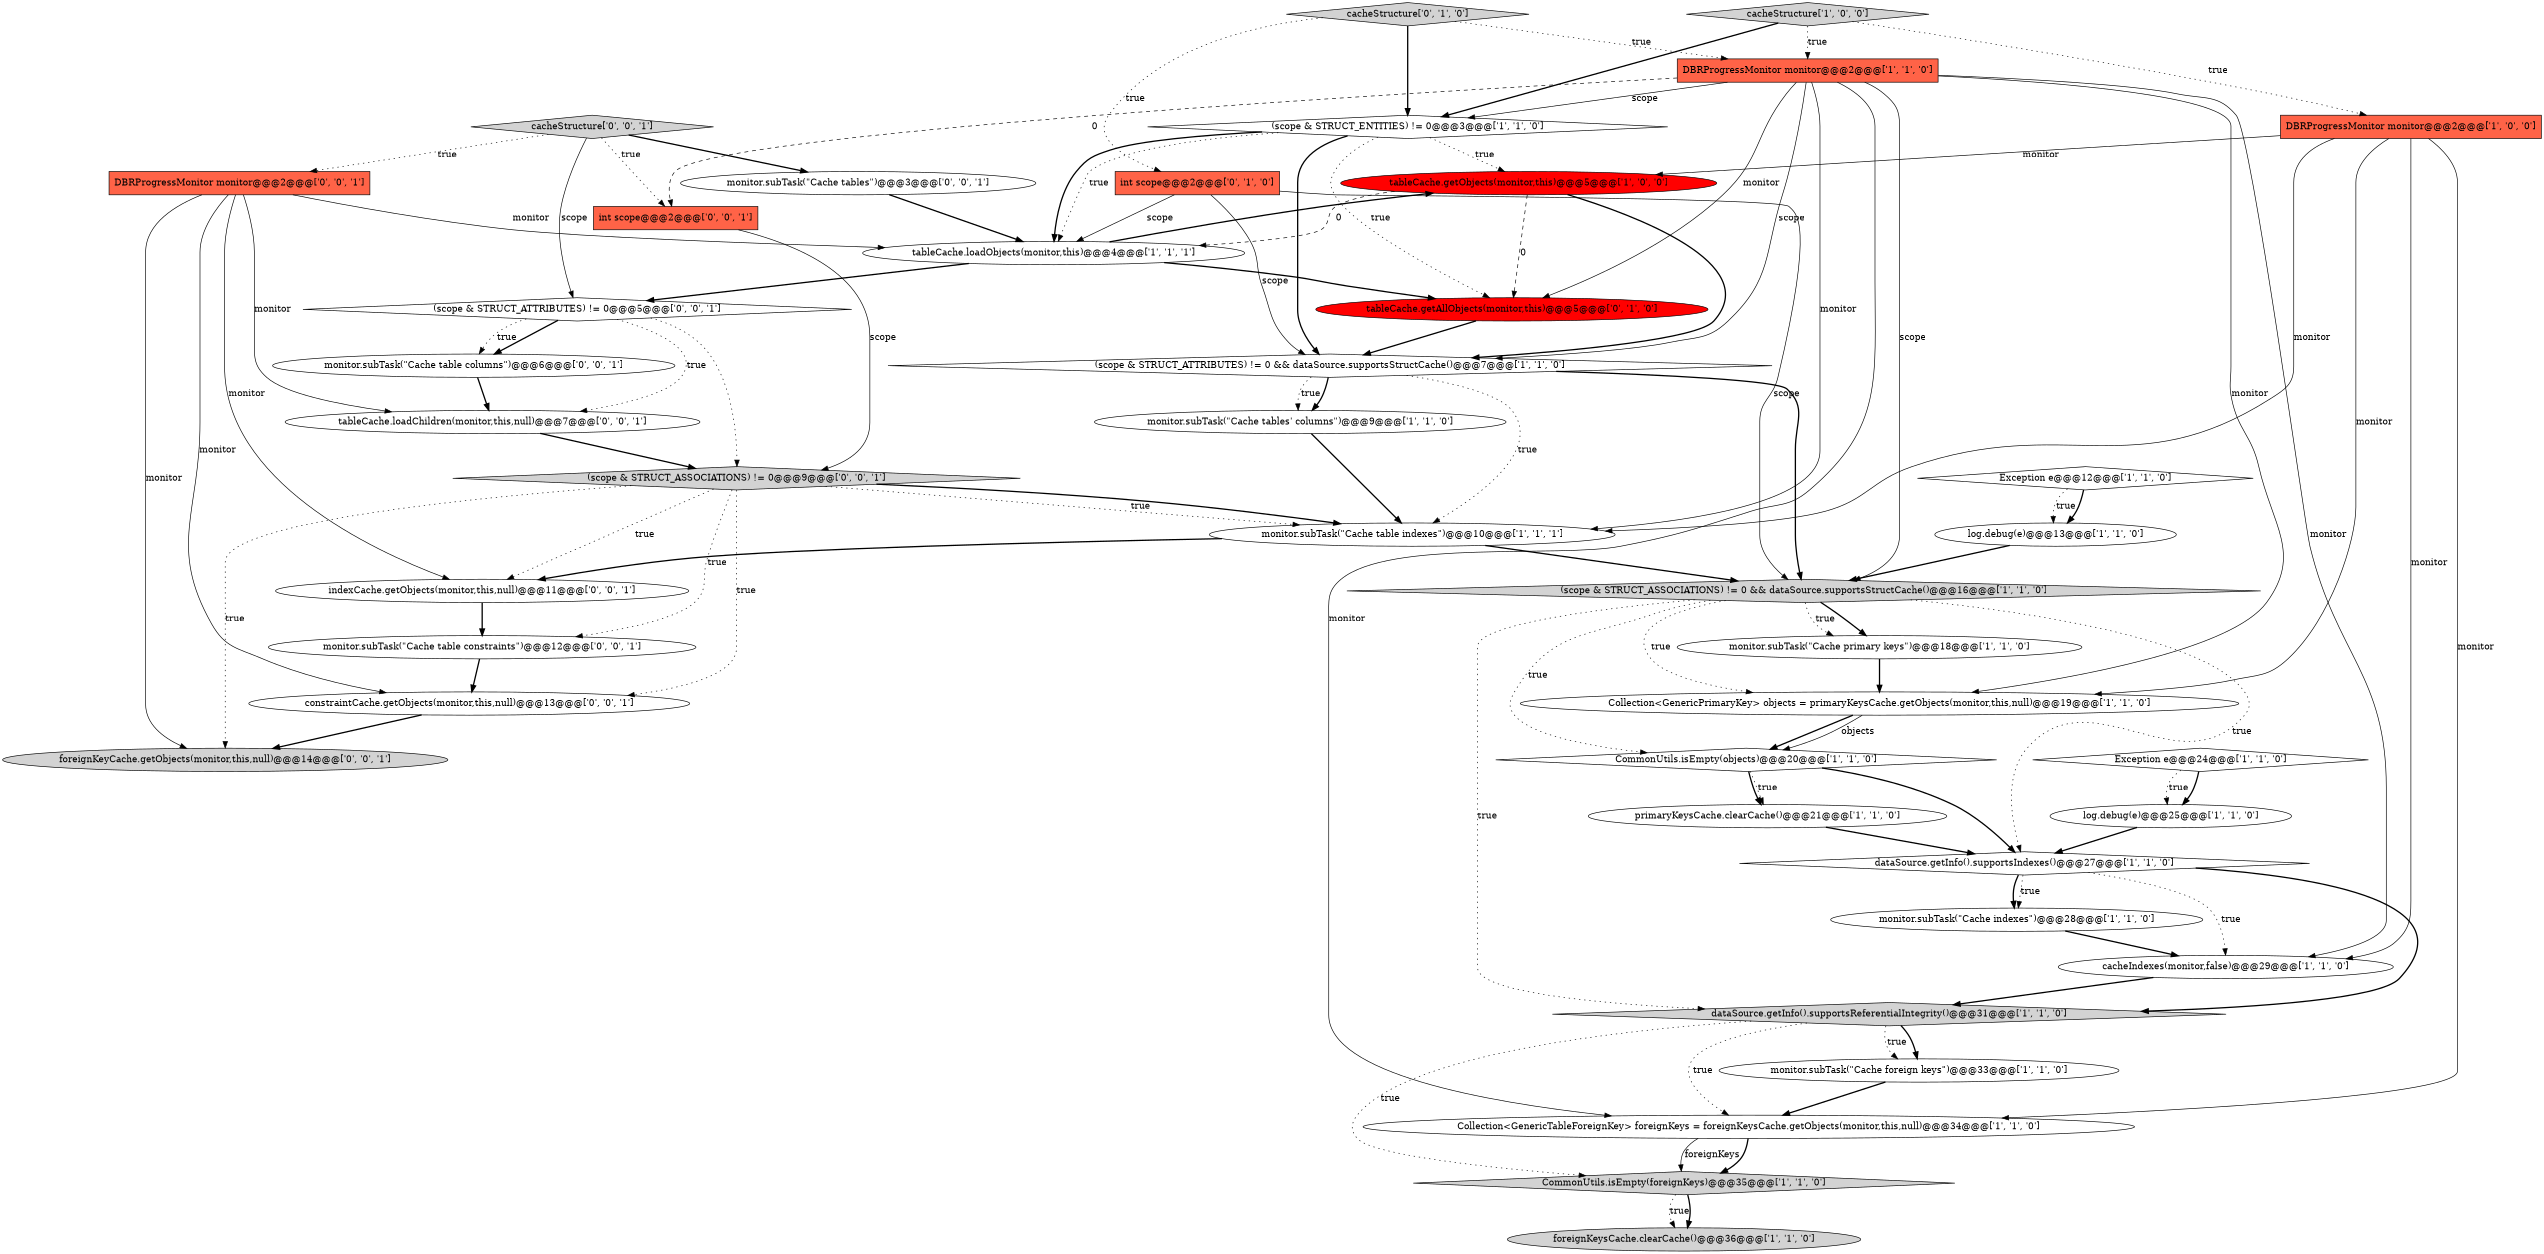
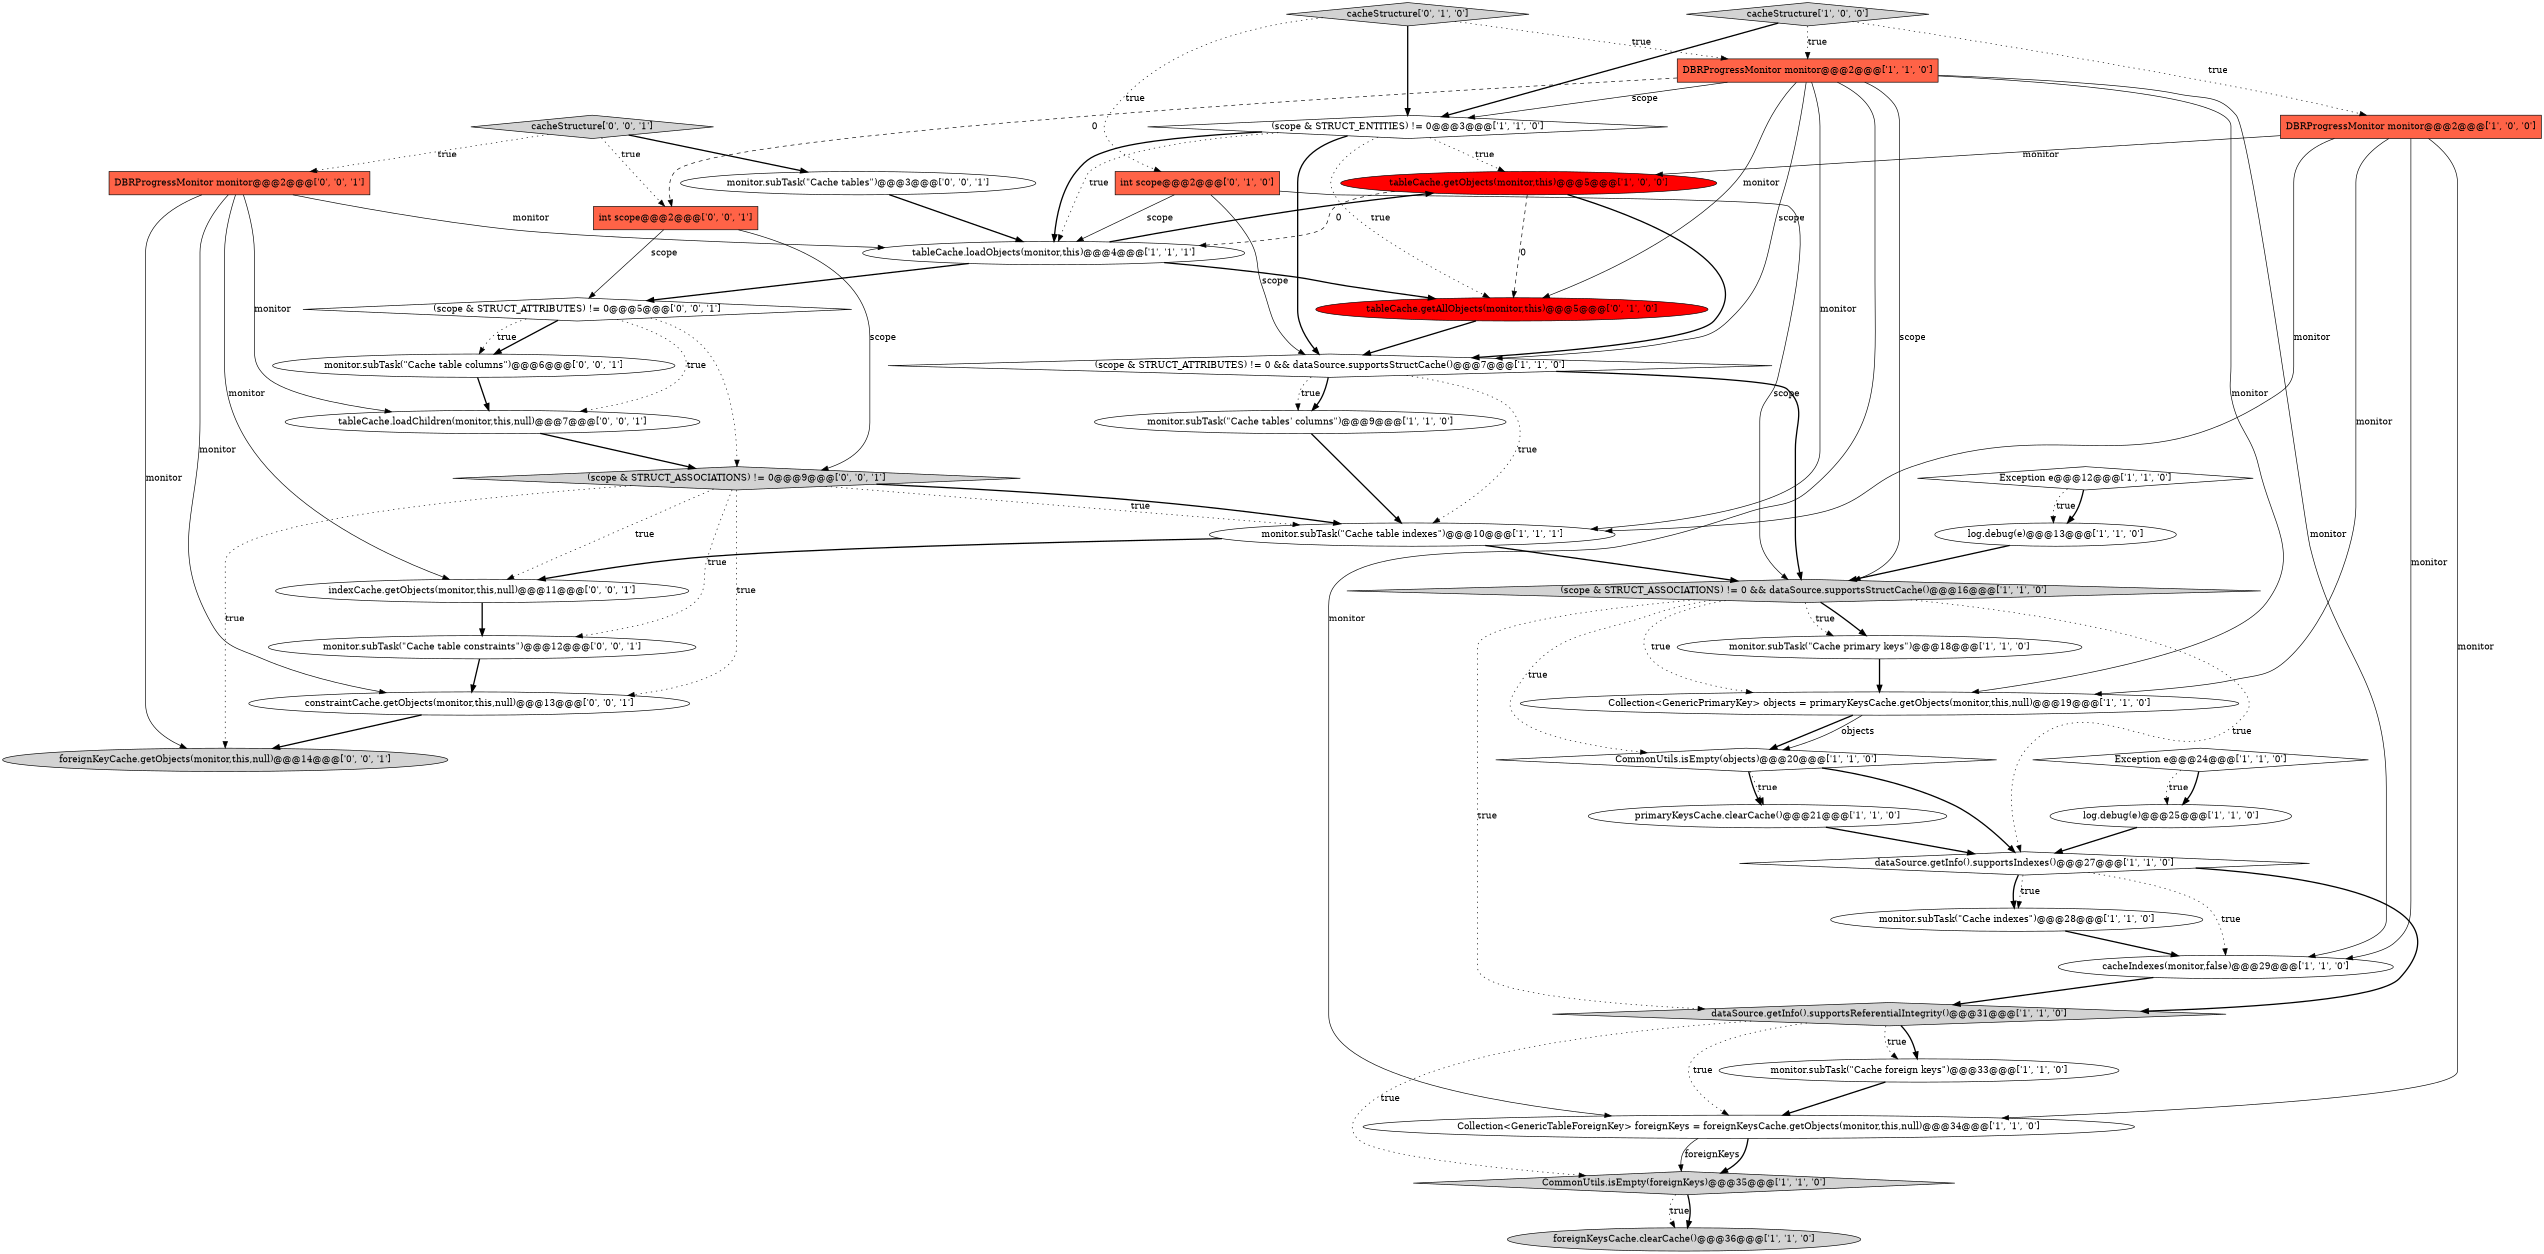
  digraph {
    node [fillcolor=white shape=ellipse style=filled]
    edge [style=bold]
    n1 [label="constraintCache.getObjects(monitor,this,null)@@@13@@@['0', '0', '1']"]
    n2 [fillcolor=lightgray label="foreignKeyCache.getObjects(monitor,this,null)@@@14@@@['0', '0', '1']"]
    n3 [fillcolor=lightgray label="foreignKeysCache.clearCache()@@@36@@@['1', '1', '0']"]
    n4 [fillcolor=red label="tableCache.getAllObjects(monitor,this)@@@5@@@['0', '1', '0']"]
    n5 [label="(scope & STRUCT_ATTRIBUTES) != 0 && dataSource.supportsStructCache()@@@7@@@['1', '1', '0']" shape=diamond]
    n6 [fillcolor=lightgray label="(scope & STRUCT_ASSOCIATIONS) != 0 && dataSource.supportsStructCache()@@@16@@@['1', '1', '0']" shape=diamond]
    n7 [label="monitor.subTask(\"Cache table indexes\")@@@10@@@['1', '1', '1']"]
    n8 [label="monitor.subTask(\"Cache tables' columns\")@@@9@@@['1', '1', '0']"]
    n9 [label="Collection<GenericPrimaryKey> objects = primaryKeysCache.getObjects(monitor,this,null)@@@19@@@['1', '1', '0']"]
    n10 [label="CommonUtils.isEmpty(objects)@@@20@@@['1', '1', '0']" shape=diamond]
    n11 [label="dataSource.getInfo().supportsIndexes()@@@27@@@['1', '1', '0']" shape=diamond]
    n12 [label="primaryKeysCache.clearCache()@@@21@@@['1', '1', '0']"]
    n13 [label="monitor.subTask(\"Cache table columns\")@@@6@@@['0', '0', '1']"]
    n14 [label="tableCache.loadChildren(monitor,this,null)@@@7@@@['0', '0', '1']"]
    n15 [fillcolor=lightgray label="(scope & STRUCT_ASSOCIATIONS) != 0@@@9@@@['0', '0', '1']" shape=diamond]
    n16 [label="monitor.subTask(\"Cache primary keys\")@@@18@@@['1', '1', '0']"]
    n17 [fillcolor=lightgray label="dataSource.getInfo().supportsReferentialIntegrity()@@@31@@@['1', '1', '0']" shape=diamond]
    n18 [label="Collection<GenericTableForeignKey> foreignKeys = foreignKeysCache.getObjects(monitor,this,null)@@@34@@@['1', '1', '0']"]
    n19 [fillcolor=lightgray label="CommonUtils.isEmpty(foreignKeys)@@@35@@@['1', '1', '0']" shape=diamond]
    n20 [label="monitor.subTask(\"Cache foreign keys\")@@@33@@@['1', '1', '0']"]
    n21 [label="cacheIndexes(monitor,false)@@@29@@@['1', '1', '0']"]
    n22 [label="monitor.subTask(\"Cache indexes\")@@@28@@@['1', '1', '0']"]
    n23 [label="log.debug(e)@@@25@@@['1', '1', '0']"]
    n24 [label="indexCache.getObjects(monitor,this,null)@@@11@@@['0', '0', '1']"]
    n25 [label="monitor.subTask(\"Cache table constraints\")@@@12@@@['0', '0', '1']"]
    n26 [fillcolor=lightgray label="cacheStructure['1', '0', '0']" shape=diamond]
    n27 [fillcolor=tomato label="DBRProgressMonitor monitor@@@2@@@['1', '1', '0']" shape=box]
    n28 [fillcolor=tomato label="DBRProgressMonitor monitor@@@2@@@['1', '0', '0']" shape=box]
    n29 [label="(scope & STRUCT_ENTITIES) != 0@@@3@@@['1', '1', '0']" shape=diamond]
    n30 [fillcolor=tomato label="int scope@@@2@@@['0', '0', '1']" shape=box]
    n31 [fillcolor=red label="tableCache.getObjects(monitor,this)@@@5@@@['1', '0', '0']"]
    n32 [label="tableCache.loadObjects(monitor,this)@@@4@@@['1', '1', '1']"]
    n33 [label="Exception e@@@12@@@['1', '1', '0']" shape=diamond]
    n34 [label="log.debug(e)@@@13@@@['1', '1', '0']"]
    n35 [label="(scope & STRUCT_ATTRIBUTES) != 0@@@5@@@['0', '0', '1']" shape=diamond]
    n36 [fillcolor=lightgray label="cacheStructure['0', '1', '0']" shape=diamond]
    n37 [fillcolor=tomato label="int scope@@@2@@@['0', '1', '0']" shape=box]
    n38 [fillcolor=lightgray label="cacheStructure['0', '0', '1']" shape=diamond]
    n39 [label="monitor.subTask(\"Cache tables\")@@@3@@@['0', '0', '1']"]
    n40 [fillcolor=tomato label="DBRProgressMonitor monitor@@@2@@@['0', '0', '1']" shape=box]
    n41 [label="Exception e@@@24@@@['1', '1', '0']" shape=diamond]
    n1 -> n2
    n4 -> n5
    n5 -> n6
    n5 -> n7 [label=true style=dotted]
    n5 -> n8 [label=true style=dotted]
    n5 -> n8
    n6 -> n9 [label=true style=dotted]
    n6 -> n10 [label=true style=dotted]
    n6 -> n11 [label=true style=dotted]
    n6 -> n16
    n6 -> n16 [label=true style=dotted]
    n6 -> n17 [label=true style=dotted]
    n7 -> n6
    n7 -> n24
    n8 -> n7
    n9 -> n10
    n9 -> n10 [label=objects style=solid]
    n10 -> n11
    n10 -> n12
    n10 -> n12 [label=true style=dotted]
    n11 -> n17
    n11 -> n21 [label=true style=dotted]
    n11 -> n22
    n11 -> n22 [label=true style=dotted]
    n12 -> n11
    n13 -> n14
    n14 -> n15
    n15 -> n1 [label=true style=dotted]
    n15 -> n2 [label=true style=dotted]
    n15 -> n7 [label=true style=dotted]
    n15 -> n7
    n15 -> n24 [label=true style=dotted]
    n15 -> n25 [label=true style=dotted]
    n16 -> n9
    n17 -> n18 [label=true style=dotted]
    n17 -> n19 [label=true style=dotted]
    n17 -> n20
    n17 -> n20 [label=true style=dotted]
    n18 -> n19 [label=foreignKeys style=solid]
    n18 -> n19
    n19 -> n3 [label=true style=dotted]
    n19 -> n3
    n20 -> n18
    n21 -> n17
    n22 -> n21
    n23 -> n11
    n24 -> n25
    n25 -> n1
    n26 -> n27 [label=true style=dotted]
    n26 -> n28 [label=true style=dotted]
    n26 -> n29
    n27 -> n4 [label=monitor style=solid]
    n27 -> n5 [label=scope style=solid]
    n27 -> n6 [label=scope style=solid]
    n27 -> n7 [label=monitor style=solid]
    n27 -> n9 [label=monitor style=solid]
    n27 -> n18 [label=monitor style=solid]
    n27 -> n21 [label=monitor style=solid]
    n27 -> n29 [label=scope style=solid]
    n27 -> n30 [label=0 style=dashed]
    n28 -> n7 [label=monitor style=solid]
    n28 -> n9 [label=monitor style=solid]
    n28 -> n18 [label=monitor style=solid]
    n28 -> n21 [label=monitor style=solid]
    n28 -> n31 [label=monitor style=solid]
    n29 -> n4 [label=true style=dotted]
    n29 -> n5
    n29 -> n31 [label=true style=dotted]
    n29 -> n32 [label=true style=dotted]
    n29 -> n32
    n30 -> n15 [label=scope style=solid]
-   n38 -> n35 [label=scope style=solid]
+   n30 -> n35 [label=scope style=solid]
    n31 -> n4 [label=0 style=dashed]
    n31 -> n5
    n31 -> n32 [label=0 style=dashed]
    n32 -> n4
    n32 -> n31
    n32 -> n35
    n33 -> n34 [label=true style=dotted]
    n33 -> n34
    n34 -> n6
    n35 -> n13
    n35 -> n13 [label=true style=dotted]
    n35 -> n14 [label=true style=dotted]
    n35 -> n15 [style=dotted]
    n36 -> n27 [label=true style=dotted]
    n36 -> n29
    n36 -> n37 [label=true style=dotted]
    n37 -> n5 [label=scope style=solid]
    n37 -> n6 [label=scope style=solid]
    n37 -> n32 [label=scope style=solid]
    n38 -> n30 [label=true style=dotted]
    n38 -> n39
    n38 -> n40 [label=true style=dotted]
    n39 -> n32
    n40 -> n1 [label=monitor style=solid]
    n40 -> n2 [label=monitor style=solid]
    n40 -> n14 [label=monitor style=solid]
    n40 -> n24 [label=monitor style=solid]
    n40 -> n32 [label=monitor style=solid]
    n41 -> n23
    n41 -> n23 [label=true style=dotted]
  }
